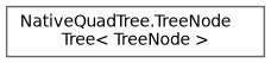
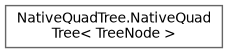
  digraph {
    rankdir=LR
-   n1 [color=grey40 fillcolor=white fontname=Helvetica fontsize=10 height=0.2 label="NativeQuadTree.TreeNode\lTree\< TreeNode \>" shape=box style=filled width=0.4]
+   n1 [color=grey40 fillcolor=white fontname=Helvetica fontsize=10 height=0.2 label="NativeQuadTree.NativeQuad\lTree\< TreeNode \>" shape=box style=filled width=0.4]
  }
